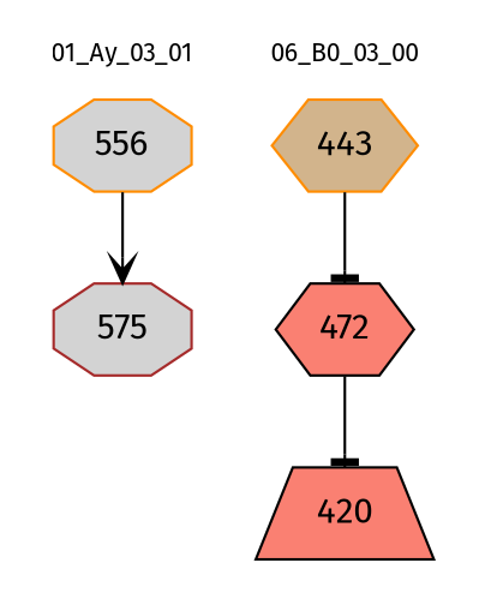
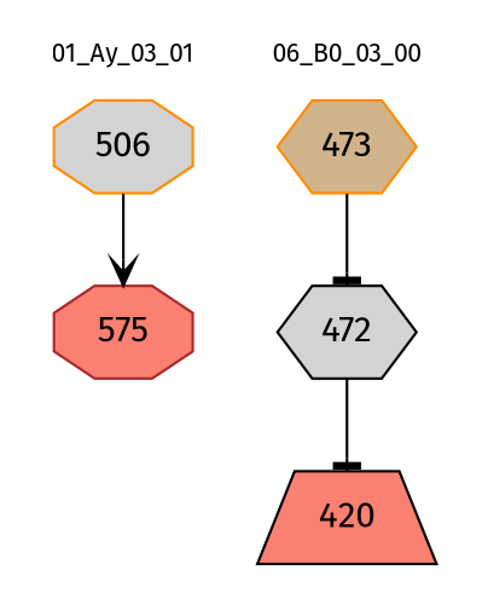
  digraph {
    fontname="Fira Sans"
    node [color=darkorange fillcolor=lightgrey fontname="Fira Sans" shape=octagon style=filled]
    edge [arrowhead=tee color=black fontname="Fira Sans"]
-   n1 [label=556]
-   n2 [color=brown label=575]
-   n3 [fillcolor=tan label=443 shape=hexagon]
-   n4 [color=black fillcolor=salmon label=472 shape=hexagon]
+   n1 [label=506]
+   n2 [color=brown fillcolor=salmon label=575]
+   n3 [fillcolor=tan label=473 shape=hexagon]
+   n4 [color=black label=472 shape=hexagon]
    n5 [color=black fillcolor=salmon label=420 shape=trapezium]
    subgraph cluster_1 {
      color=white
      fontsize=10
      label="01_Ay_03_01"
      n1
      n2
    }
    subgraph cluster_2 {
      color=white
      fontsize=10
      label="06_B0_03_00"
      n3
      n4
      n5
    }
    n1 -> n2 [arrowhead=vee]
    n3 -> n4
    n4 -> n5
  }
